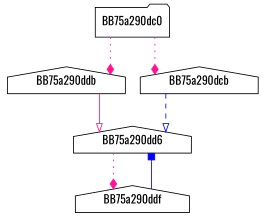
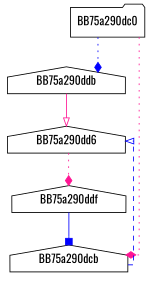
  digraph {
    fontname=Oswald
    splines=ortho
    node [fontname=Oswald shape=house]
    edge [arrowhead=diamond color=blue fontname=Oswald style=dotted]
    BB75a290dc0 [shape=folder]
    BB75a290ddb
    BB75a290dcb
    BB75a290dd6
    BB75a290ddf
-   BB75a290dc0 -> BB75a290ddb [color=deeppink]
+   BB75a290dc0 -> BB75a290ddb
    BB75a290dc0 -> BB75a290dcb [color=deeppink]
    BB75a290ddb -> BB75a290dd6 [arrowhead=onormal color=deeppink style=solid]
    BB75a290dcb -> BB75a290dd6 [arrowhead=onormal style=dashed]
    BB75a290dd6 -> BB75a290ddf [color=deeppink]
-   BB75a290ddf -> BB75a290dd6 [arrowhead=box style=solid]
+   BB75a290ddf -> BB75a290dcb [arrowhead=box style=solid]
  }
